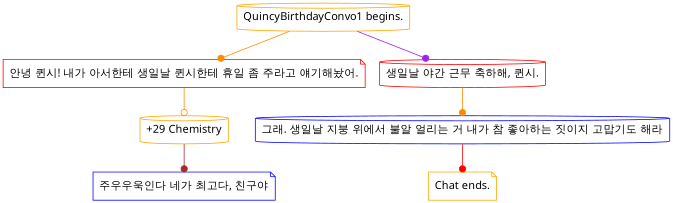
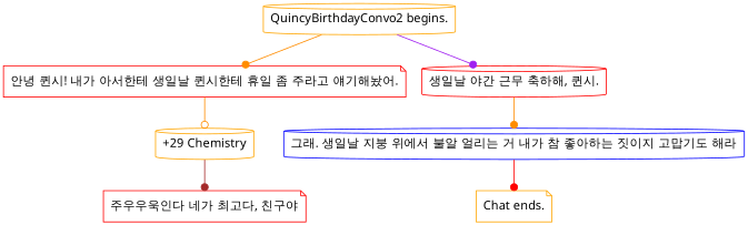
  digraph {
    fontname="Noto Sans"
    node [color=orange fontname="Noto Sans" shape=cylinder]
    edge [arrowhead=dot color=darkorange fontname="Noto Sans"]
-   "QuincyBirthdayConvo2 begins." [label="QuincyBirthdayConvo1 begins."]
+   "QuincyBirthdayConvo2 begins."
    n2 [color=red label="안녕 퀸시! 내가 아서한테 생일날 퀸시한테 휴일 좀 주라고 얘기해놨어." shape=note]
    n3 [color=red label="생일날 야간 근무 축하해, 퀸시."]
    n4 [label="+29 Chemistry"]
    n5 [color=blue label="그래. 생일날 지붕 위에서 불알 얼리는 거 내가 참 좋아하는 짓이지 고맙기도 해라"]
-   n6 [color=blue label="주우우욱인다 네가 최고다, 친구야" shape=note]
+   n6 [color=red label="주우우욱인다 네가 최고다, 친구야" shape=note]
    "Chat ends." [shape=note]
    "QuincyBirthdayConvo2 begins." -> n2
    "QuincyBirthdayConvo2 begins." -> n3 [color=purple]
    n2 -> n4 [arrowhead=odot]
    n3 -> n5
    n4 -> n6 [color=brown]
    n5 -> "Chat ends." [color=red]
  }
